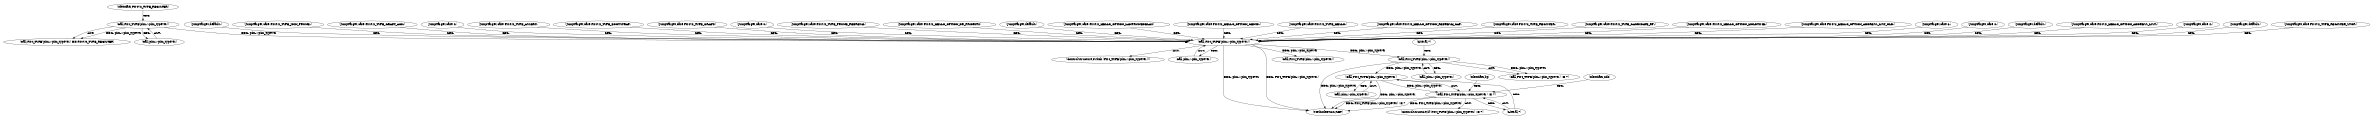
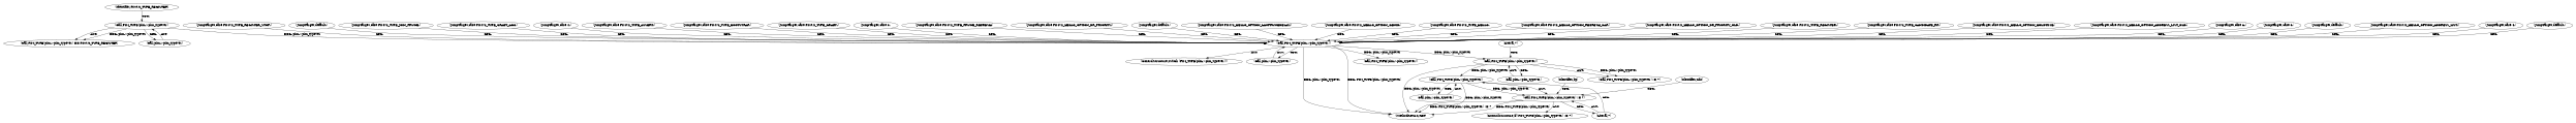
  digraph {
    n1 [label="(Call,PIM_TYPE(pim->pim_typever))"]
    n2 [label="(Call,PIM_TYPE(pim->pim_typever) != 7)"]
    n3 [label="(Call,pim->pim_typever)"]
    n4 [label="(MethodReturn,RET)"]
    n5 [label="(ControlStructure,if (PIM_TYPE(pim->pim_typever) != 7))"]
    n6 [label="(Literal,7)"]
    n7 [label="(Call,PIM_TYPE(pim->pim_typever))"]
    n8 [label="(Call,pim->pim_typever)"]
    n9 [label="(Call,PIM_TYPE(pim->pim_typever) != 7)"]
    n10 [label="(Call,PIM_TYPE(pim->pim_typever))"]
    n11 [label="(Call,pim->pim_typever)"]
    n12 [label="(Call,PIM_TYPE(pim->pim_typever))"]
    n13 [label="(ControlStructure,switch (PIM_TYPE(pim->pim_typever)))"]
    n14 [label="(Call,PIM_TYPE(pim->pim_typever))"]
    n15 [label="(Call,PIM_TYPE(pim->pim_typever) == PIMV2_TYPE_REGISTER)"]
    n16 [label="(Call,pim->pim_typever)"]
    n17 [label="(JumpTarget,case PIMV2_HELLO_OPTION_REFRESH_CAP:)"]
    n18 [label="(Identifier,PIMV2_TYPE_REGISTER)"]
+   n19 [label="(JumpTarget,case PIMV2_HELLO_OPTION_DR_PRIORITY_OLD:)"]
    n20 [label="(JumpTarget,case PIMV2_TYPE_REGISTER:)"]
    n21 [label="(JumpTarget,case PIMV2_TYPE_CANDIDATE_RP:)"]
    n22 [label="(JumpTarget,case PIMV2_HELLO_OPTION_HOLDTIME:)"]
    n23 [label="(JumpTarget,case PIMV2_HELLO_OPTION_ADDRESS_LIST_OLD:)"]
    n24 [label="(JumpTarget,case 6:)"]
    n25 [label="(JumpTarget,case 0:)"]
    n26 [label="(JumpTarget,default:)"]
    n27 [label="(JumpTarget,case PIMV2_HELLO_OPTION_ADDRESS_LIST:)"]
    n28 [label="(JumpTarget,case 4:)"]
    n29 [label="(JumpTarget,default:)"]
    n30 [label="(JumpTarget,case PIMV2_TYPE_REGISTER_STOP:)"]
    n31 [label="(JumpTarget,default:)"]
    n32 [label="(JumpTarget,case PIMV2_TYPE_JOIN_PRUNE:)"]
    n33 [label="(JumpTarget,case PIMV2_TYPE_GRAFT_ACK:)"]
    n34 [label="(JumpTarget,case 4:)"]
    n35 [label="(JumpTarget,case PIMV2_TYPE_ASSERT:)"]
    n36 [label="(JumpTarget,case PIMV2_TYPE_BOOTSTRAP:)"]
    n37 [label="(Identifier,bp)"]
    n38 [label="(JumpTarget,case PIMV2_TYPE_GRAFT:)"]
    n39 [label="(JumpTarget,case 0:)"]
    n40 [label="(JumpTarget,case PIMV2_TYPE_PRUNE_REFRESH:)"]
    n41 [label="(JumpTarget,case PIMV2_HELLO_OPTION_DR_PRIORITY:)"]
    n42 [label="(Literal,7)"]
    n43 [label="(JumpTarget,default:)"]
    n44 [label="(JumpTarget,case PIMV2_HELLO_OPTION_LANPRUNEDELAY:)"]
    n45 [label="(Identifier,ndo)"]
    n46 [label="(JumpTarget,case PIMV2_HELLO_OPTION_GENID:)"]
    n47 [label="(JumpTarget,case PIMV2_TYPE_HELLO:)"]
    n1 -> n2 [label="AST: "]
    n1 -> n2 [label="DDG: pim->pim_typever"]
    n1 -> n3 [label="CFG: "]
    n1 -> n4 [label="DDG: pim->pim_typever"]
    n2 -> n4 [label="DDG: PIM_TYPE(pim->pim_typever)"]
    n2 -> n4 [label="DDG: PIM_TYPE(pim->pim_typever) != 7"]
    n2 -> n5 [label="AST: "]
    n2 -> n6 [label="CFG: "]
    n3 -> n1 [label="AST: "]
    n6 -> n1 [label="CFG: "]
    n6 -> n2 [label="AST: "]
    n7 -> n1 [label="DDG: pim->pim_typever"]
    n7 -> n4 [label="DDG: pim->pim_typever"]
    n7 -> n8 [label="CFG: "]
    n7 -> n9 [label="AST: "]
    n7 -> n9 [label="DDG: pim->pim_typever"]
    n8 -> n7 [label="AST: "]
    n10 -> n4 [label="DDG: pim->pim_typever"]
    n10 -> n4 [label="DDG: PIM_TYPE(pim->pim_typever)"]
    n10 -> n7 [label="DDG: pim->pim_typever"]
    n10 -> n11 [label="CFG: "]
    n10 -> n12 [label="DDG: pim->pim_typever"]
    n10 -> n13 [label="AST: "]
    n11 -> n10 [label="AST: "]
    n14 -> n10 [label="DDG: pim->pim_typever"]
    n14 -> n15 [label="AST: "]
    n14 -> n15 [label="DDG: pim->pim_typever"]
    n14 -> n16 [label="CFG: "]
    n16 -> n14 [label="AST: "]
    n17 -> n10 [label="CFG: "]
    n18 -> n14 [label="CFG: "]
+   n19 -> n10 [label="CFG: "]
    n20 -> n10 [label="CFG: "]
    n21 -> n10 [label="CFG: "]
    n22 -> n10 [label="CFG: "]
    n23 -> n10 [label="CFG: "]
    n24 -> n10 [label="CFG: "]
    n25 -> n10 [label="CFG: "]
    n26 -> n10 [label="CFG: "]
    n27 -> n10 [label="CFG: "]
    n28 -> n10 [label="CFG: "]
    n29 -> n10 [label="CFG: "]
    n30 -> n10 [label="CFG: "]
    n31 -> n10 [label="CFG: "]
    n32 -> n10 [label="CFG: "]
    n33 -> n10 [label="CFG: "]
    n34 -> n10 [label="CFG: "]
    n35 -> n10 [label="CFG: "]
    n36 -> n10 [label="CFG: "]
    n37 -> n2 [label="CFG: "]
    n38 -> n10 [label="CFG: "]
    n39 -> n10 [label="CFG: "]
    n40 -> n10 [label="CFG: "]
    n41 -> n10 [label="CFG: "]
    n42 -> n7 [label="CFG: "]
    n43 -> n10 [label="CFG: "]
    n44 -> n10 [label="CFG: "]
    n45 -> n2 [label="CFG: "]
    n46 -> n10 [label="CFG: "]
    n47 -> n10 [label="CFG: "]
  }
